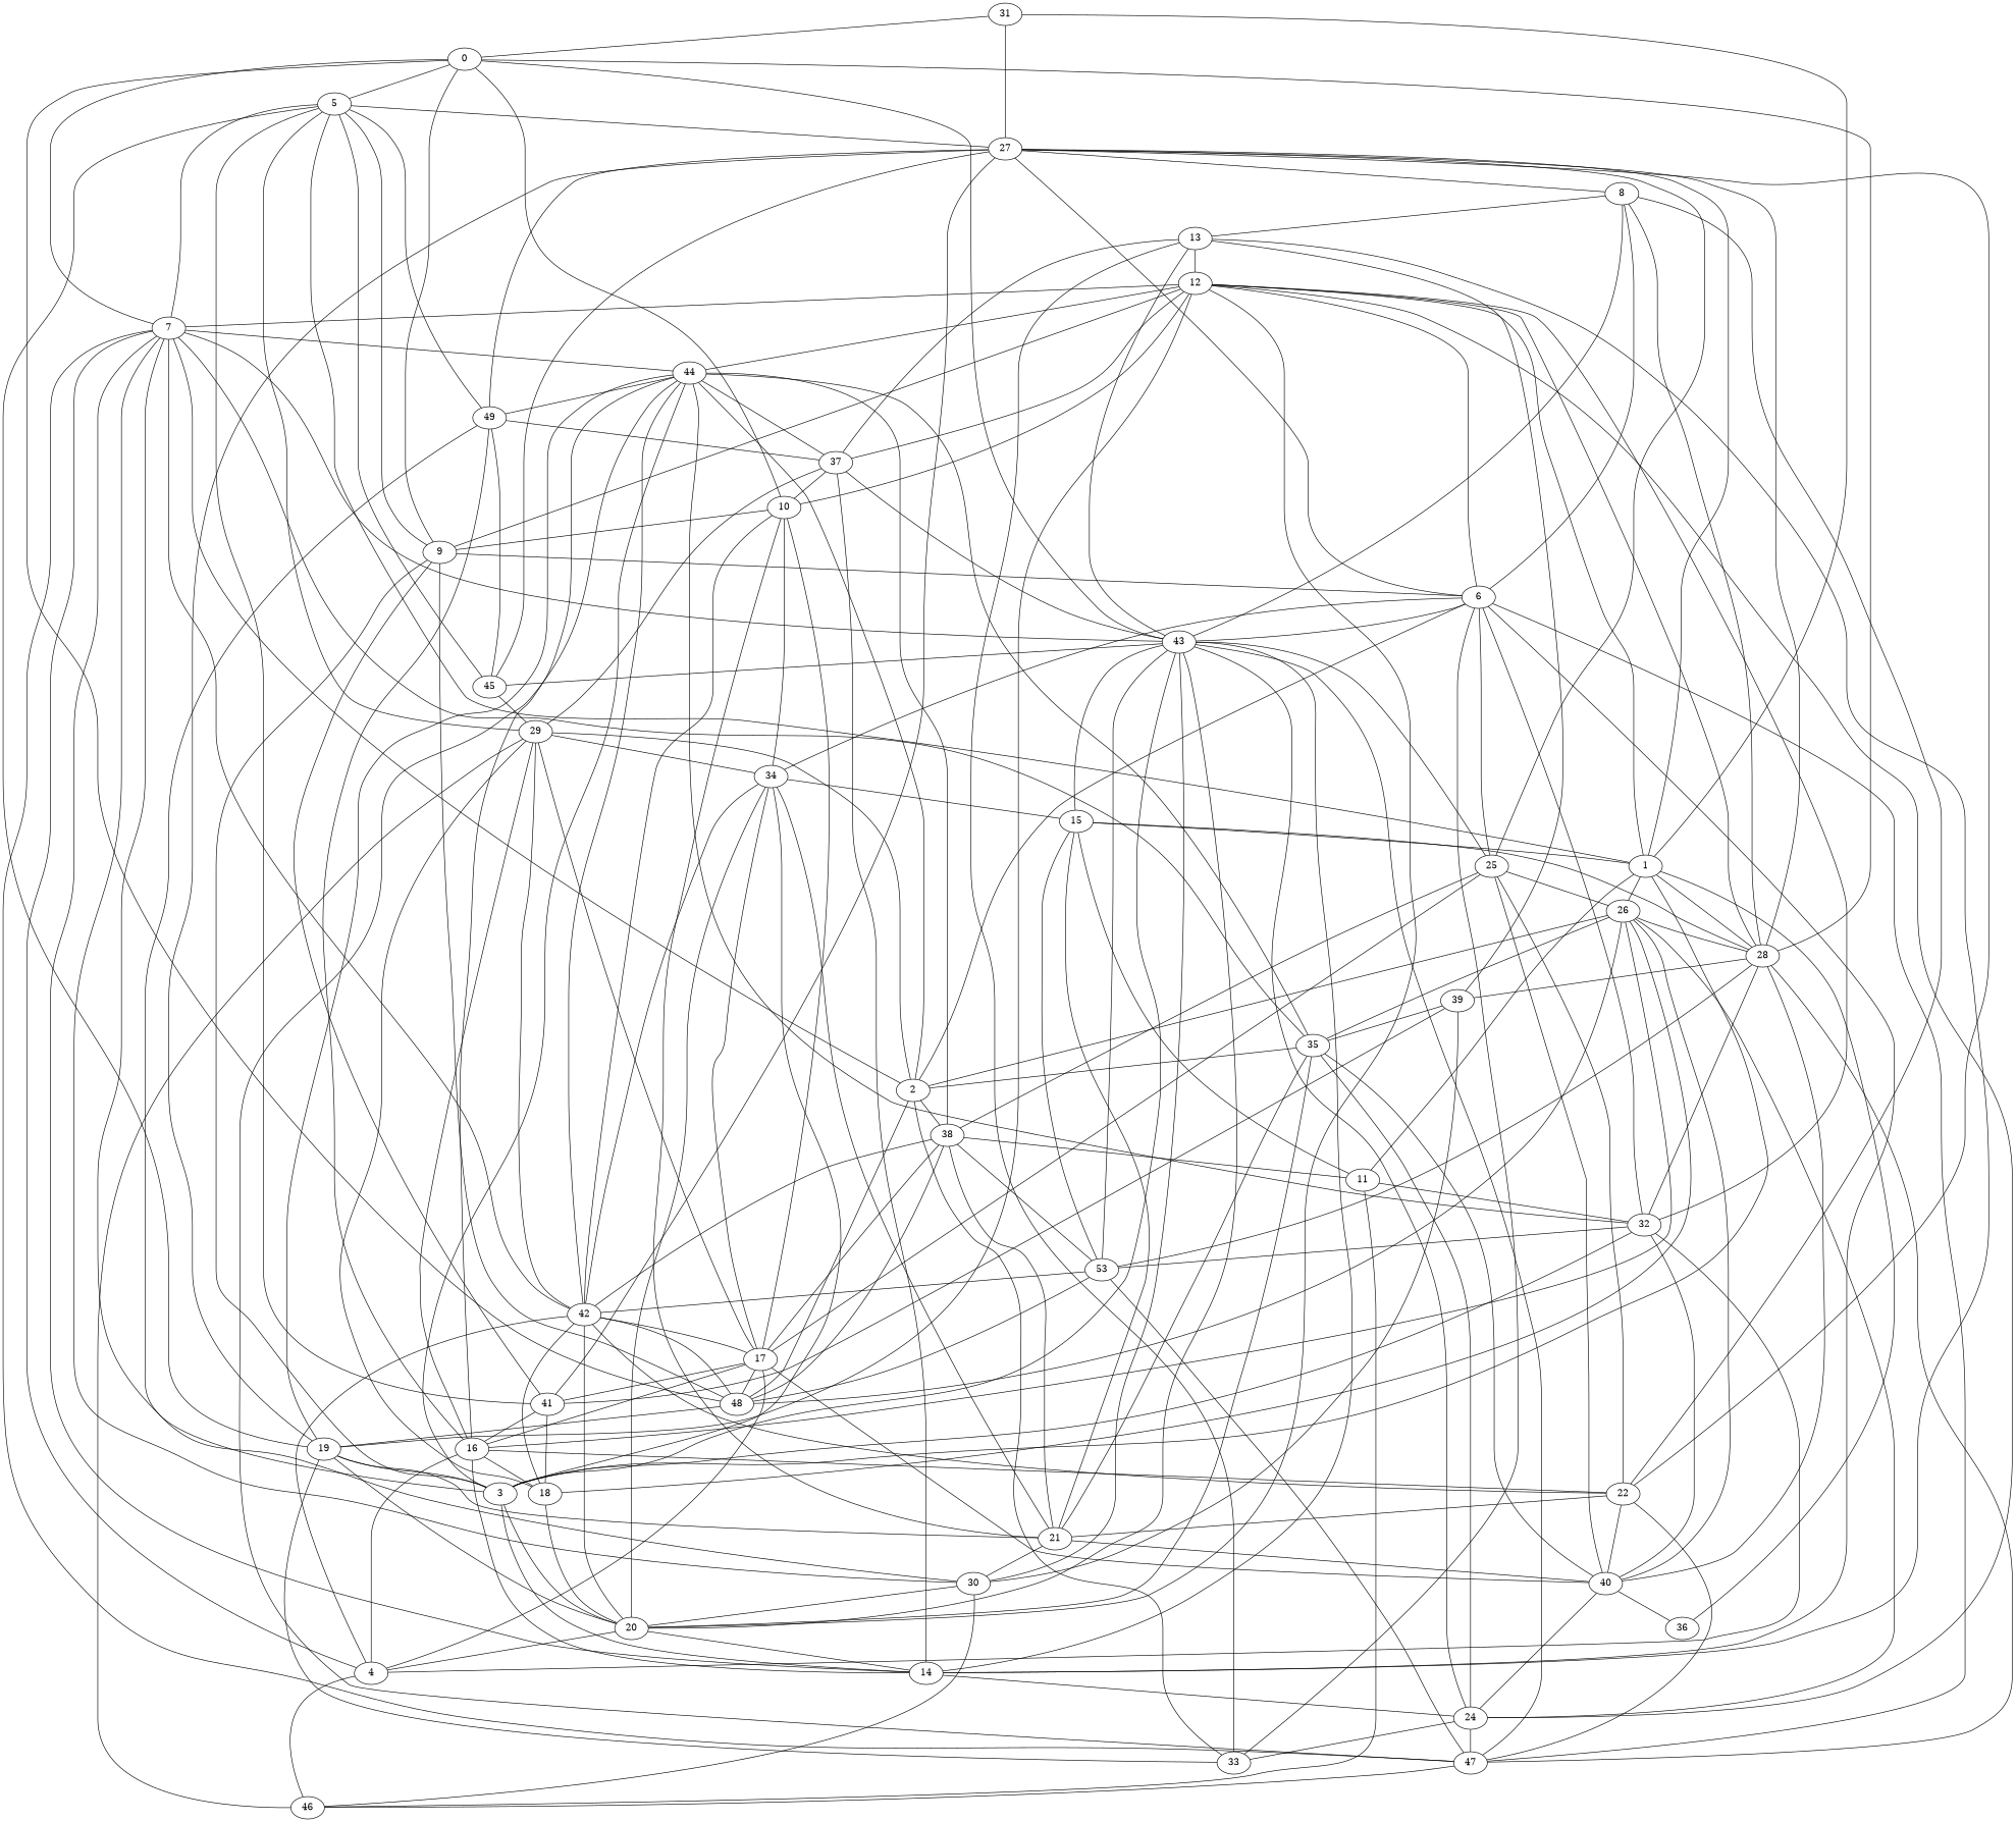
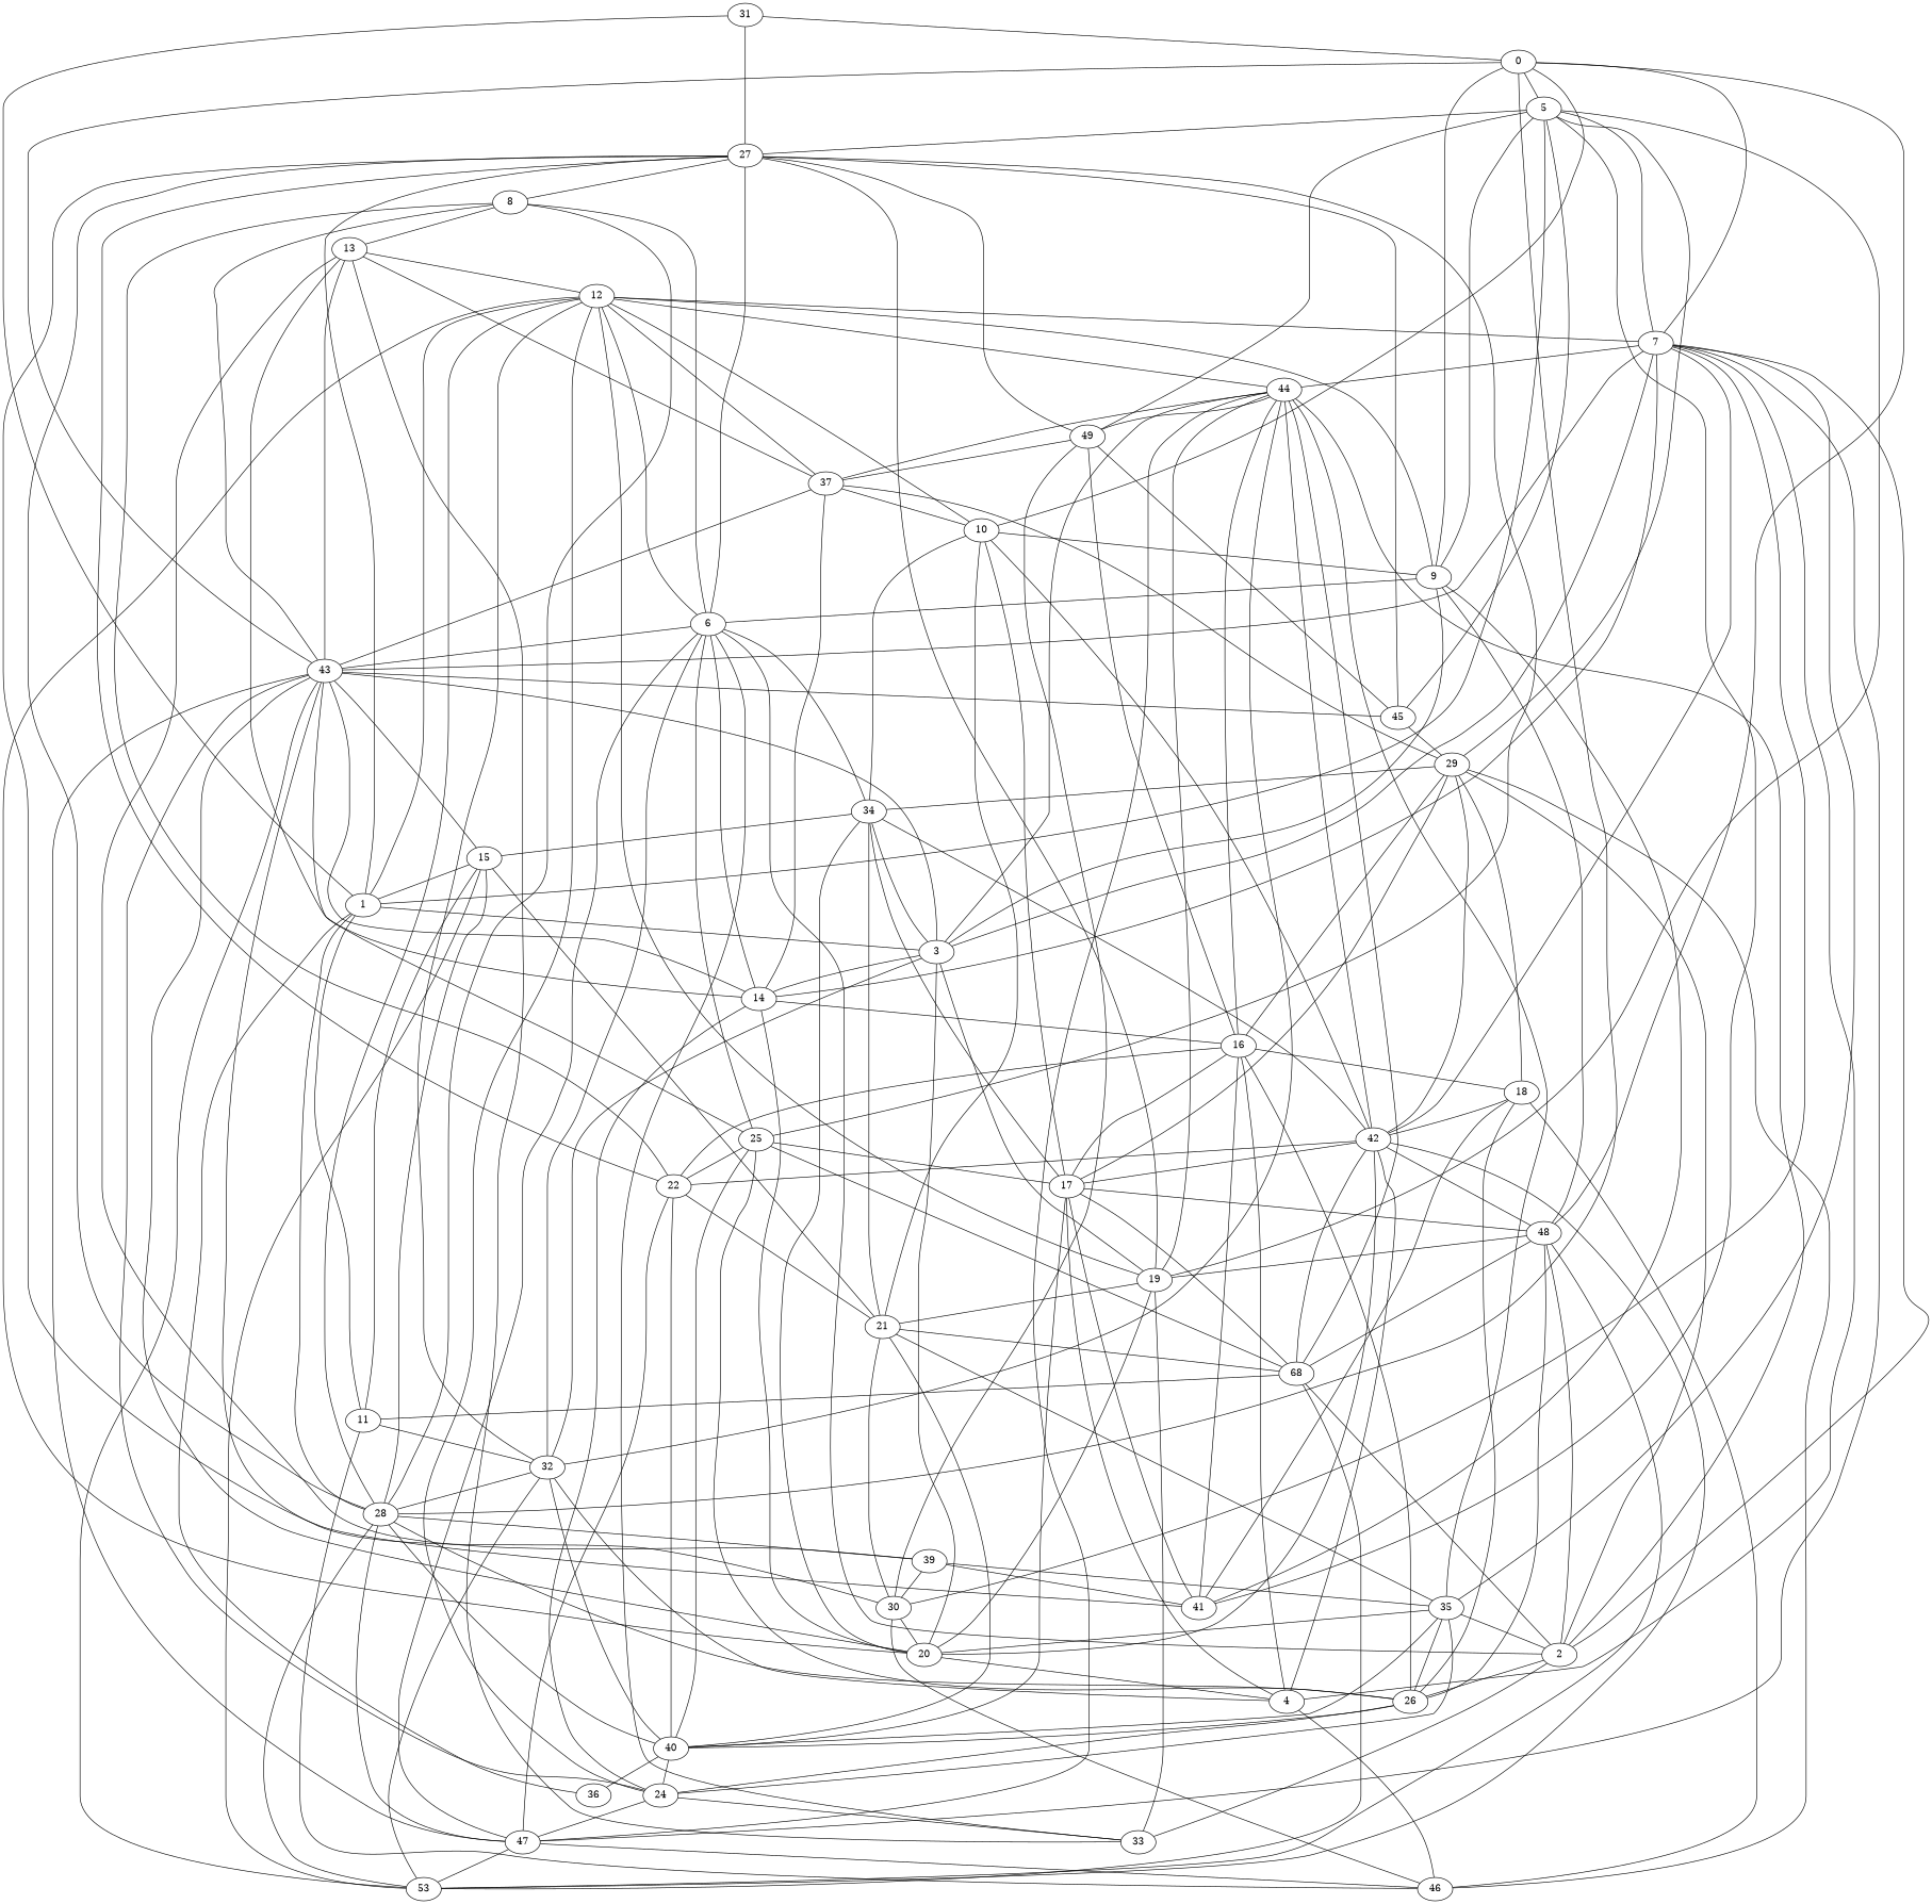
  graph {
    0
    5
    7
    10
    28
    43
    48
    27
    29
    9
    45
    49
    3
    2
    4
    35
    44
    12
    42
    1
    8
    15
    n23 [label=53]
    40
    39
    20
    13
    24
    30
    25
    26
-   38
+   38 [label=68]
    19
    14
    6
    22
    41
    34
    16
    17
    11
    37
    46
    32
    33
    47
    21
    18
    36
    31
    0 -- 5
    0 -- 7
    0 -- 10
    0 -- 28
    0 -- 43
    0 -- 48
    5 -- 27
    5 -- 29
    5 -- 9
    5 -- 45
    5 -- 49
    7 -- 5
    7 -- 43
    7 -- 3
    7 -- 2
    7 -- 4
    7 -- 35
    7 -- 44
    10 -- 9
    10 -- 12
    10 -- 42
    28 -- 27
    28 -- 1
    28 -- 8
    28 -- 15
    28 -- n23
    28 -- 40
    28 -- 39
    43 -- 45
    43 -- 8
    43 -- 15
    43 -- 20
    43 -- 13
    43 -- 24
    43 -- 30
    43 -- 25
    48 -- 9
    48 -- 2
    48 -- n23
    48 -- 26
    48 -- 38
    48 -- 19
    27 -- 8
    27 -- 19
    27 -- 6
    27 -- 22
    27 -- 41
    29 -- 34
    29 -- 16
    29 -- 17
    9 -- 0
    9 -- 6
    45 -- 27
    45 -- 29
    49 -- 27
    49 -- 45
    49 -- 30
    49 -- 37
    3 -- 43
    3 -- 9
    3 -- 20
    3 -- 14
    2 -- 29
    2 -- 26
    2 -- 38
    4 -- 46
    35 -- 2
    35 -- 44
    35 -- 40
    35 -- 20
    44 -- 49
    44 -- 3
    44 -- 2
    44 -- 42
    44 -- 38
    44 -- 16
    44 -- 32
    44 -- 47
    12 -- 7
    12 -- 28
    12 -- 9
    12 -- 44
    12 -- 1
    12 -- 24
    12 -- 19
    12 -- 6
    12 -- 32
    42 -- 7
    42 -- 48
    42 -- 29
    42 -- 4
    42 -- 38
    42 -- 22
    42 -- 34
    42 -- 17
    1 -- 5
    1 -- 27
    1 -- 3
-   1 -- 26
    8 -- 13
    8 -- 22
    15 -- 1
    15 -- n23
    15 -- 21
    n23 -- 43
    n23 -- 42
    40 -- 24
    40 -- 17
    40 -- 36
    39 -- 35
    39 -- 13
    39 -- 30
    39 -- 41
    20 -- 4
    20 -- 12
    20 -- 42
    20 -- 14
    20 -- 34
    13 -- 12
    13 -- 37
    13 -- 33
    24 -- 35
    24 -- 26
    24 -- 33
    24 -- 47
    30 -- 7
    30 -- 20
    30 -- 46
    25 -- 27
    25 -- 40
    25 -- 26
    25 -- 38
    25 -- 6
    25 -- 22
    25 -- 17
    26 -- 28
    26 -- 35
    26 -- 40
    38 -- n23
    38 -- 11
    19 -- 5
    19 -- 3
    19 -- 44
    19 -- 20
    19 -- 33
    19 -- 21
    14 -- 7
    14 -- 43
    14 -- 13
    14 -- 24
    14 -- 6
    14 -- 16
    14 -- 37
    6 -- 43
    6 -- 2
    6 -- 8
    6 -- 34
    6 -- 32
    6 -- 33
    22 -- 40
    22 -- 47
    22 -- 21
    41 -- 5
    41 -- 9
    41 -- 16
    34 -- 10
    34 -- 3
    34 -- 15
    16 -- 49
    16 -- 4
    16 -- 26
    16 -- 22
    16 -- 17
    16 -- 18
    17 -- 10
    17 -- 48
    17 -- 4
    17 -- 38
    17 -- 41
    17 -- 34
    11 -- 1
    11 -- 15
    11 -- 46
    11 -- 32
    37 -- 10
    37 -- 43
    37 -- 29
    37 -- 44
    37 -- 12
    46 -- 29
    32 -- 28
    32 -- 3
    32 -- 4
    32 -- n23
    32 -- 40
    33 -- 2
    47 -- 7
    47 -- 28
    47 -- 43
    47 -- n23
    47 -- 6
    47 -- 46
    21 -- 10
    21 -- 35
    21 -- 40
    21 -- 30
    21 -- 38
    21 -- 34
    18 -- 29
    18 -- 42
    18 -- 26
    18 -- 41
-   18 -- 20
+   18 -- 46
    36 -- 1
    31 -- 0
    31 -- 27
    31 -- 1
  }
